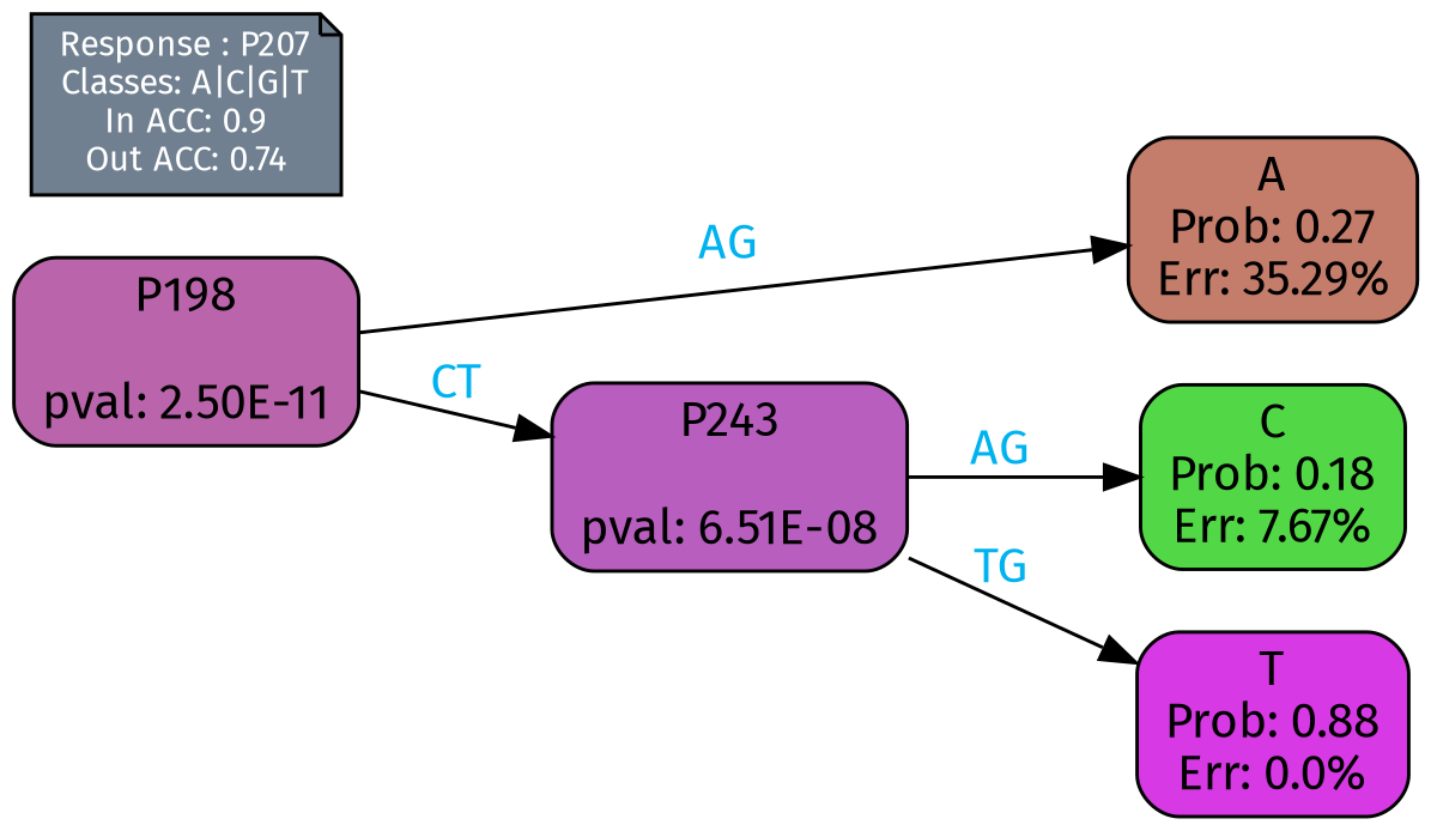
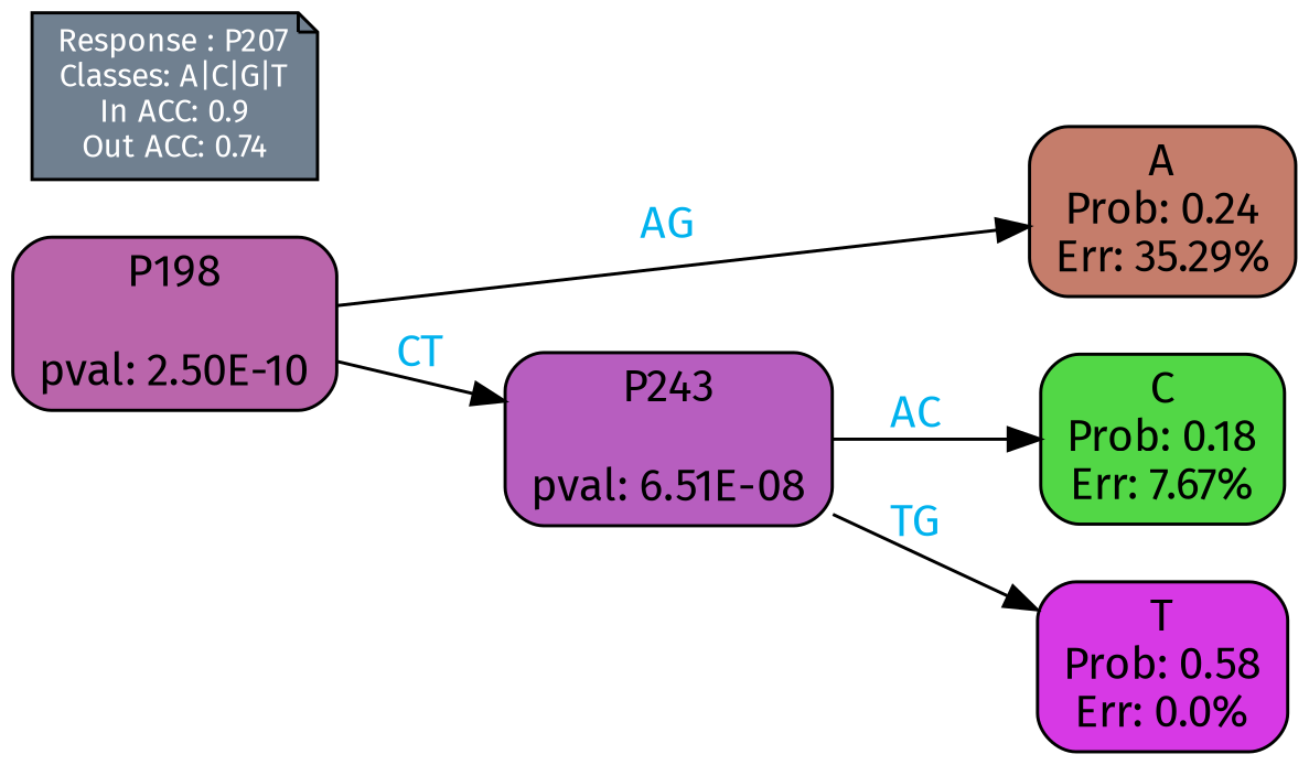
  digraph {
    fontname="Fira Sans"
    rankdir=LR
    ranksep=equally
    splines=polylines
    node [color=black fontname="Fira Sans" shape=box style="filled, rounded"]
    edge [fontcolor=deepskyblue2 fontname="Fira Sans"]
-   n1 [fillcolor="#c57d6b" label="A\nProb: 0.27\nErr: 35.29%"]
+   n1 [fillcolor="#c57d6b" label="A\nProb: 0.24\nErr: 35.29%"]
    n2 [fillcolor="#52d746" label="C\nProb: 0.18\nErr: 7.67%"]
-   n3 [fillcolor="#d739e5" label="T\nProb: 0.88\nErr: 0.0%"]
+   n3 [fillcolor="#d739e5" label="T\nProb: 0.58\nErr: 0.0%"]
    n4 [align=left fillcolor=slategray fontcolor=white fontsize=10 label="Response : P207\nClasses: A|C|G|T\nIn ACC: 0.9\nOut ACC: 0.74\n" shape=note style=filled]
-   n5 [fillcolor="#ba65ab" label="P198\n\npval: 2.50E-11"]
+   n5 [fillcolor="#ba65ab" label="P198\n\npval: 2.50E-10"]
    n6 [fillcolor="#b75ebf" label="P243\n\npval: 6.51E-08"]
    subgraph sub_1 {
      rank=same
      n1
      n2
      n3
    }
    subgraph sub_2 {
      rank=same
      n4
      n5
    }
    n5 -> n1 [label=AG]
    n5 -> n6 [label=CT]
-   n6 -> n2 [label=AG]
+   n6 -> n2 [label=AC]
    n6 -> n3 [label=TG]
  }
